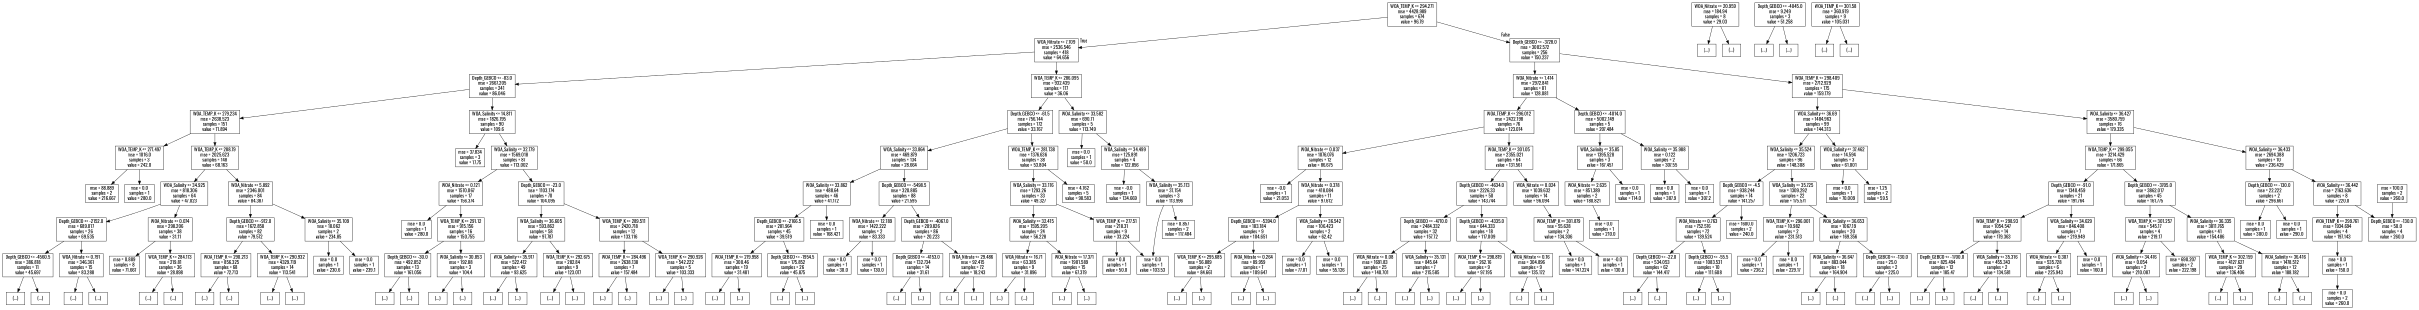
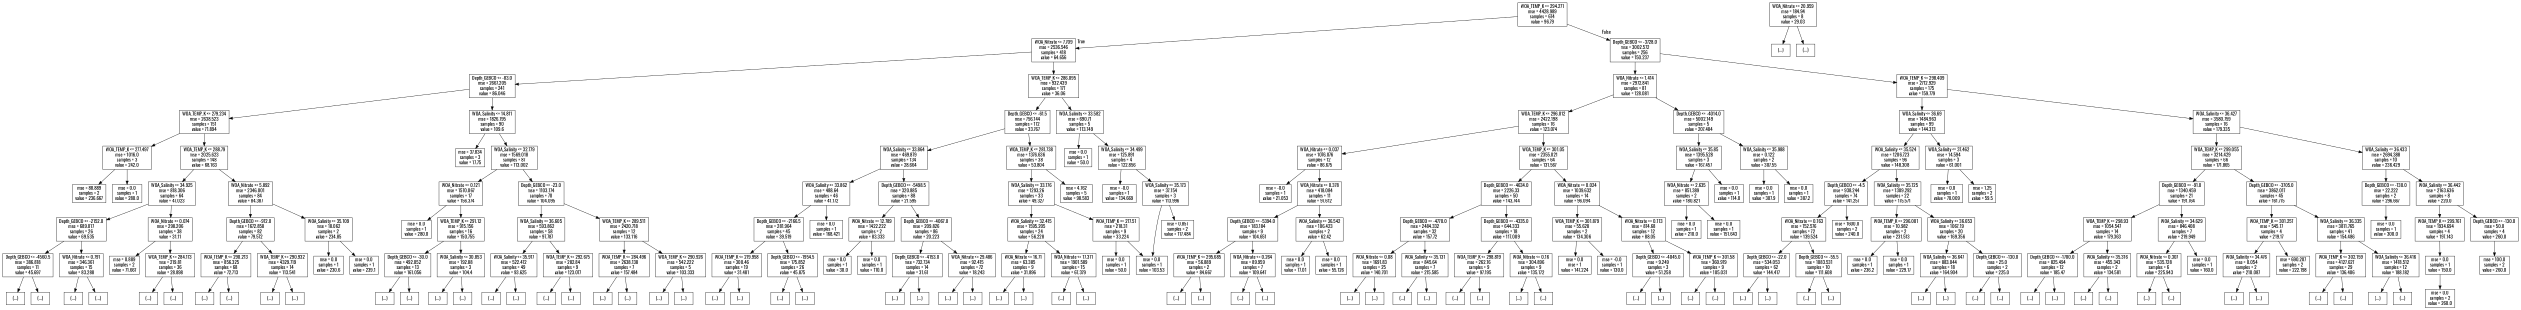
  digraph {
    fontname=Oswald
    node [fontname=Oswald shape=box]
    edge [fontname=Oswald]
    n1 [label="WOA_TEMP_K <= 294.271\nmse = 4428.989\nsamples = 674\nvalue = 96.79"]
    n2 [label="WOA_Nitrate <= 7.709\nmse = 2536.546\nsamples = 418\nvalue = 64.656"]
    n3 [label="Depth_GEBCO <= -3728.0\nmse = 3002.572\nsamples = 256\nvalue = 150.237"]
    n4 [label="Depth_GEBCO <= -83.0\nmse = 2667.205\nsamples = 241\nvalue = 86.046"]
    n5 [label="WOA_TEMP_K <= 286.095\nmse = 932.439\nsamples = 177\nvalue = 36.06"]
    n6 [label="WOA_Nitrate <= 1.414\nmse = 2972.841\nsamples = 81\nvalue = 128.081"]
    n7 [label="WOA_TEMP_K <= 298.409\nmse = 2712.929\nsamples = 175\nvalue = 159.779"]
    n8 [label="WOA_TEMP_K <= 279.234\nmse = 2638.523\nsamples = 151\nvalue = 71.894"]
    n9 [label="WOA_Salinity <= 14.811\nmse = 1826.795\nsamples = 90\nvalue = 109.6"]
    n10 [label="Depth_GEBCO <= -61.5\nmse = 756.144\nsamples = 172\nvalue = 33.767"]
    n11 [label="WOA_Salinity <= 33.582\nmse = 690.71\nsamples = 5\nvalue = 113.749"]
    n12 [label="WOA_TEMP_K <= 277.497\nmse = 1016.0\nsamples = 3\nvalue = 242.0"]
    n13 [label="WOA_TEMP_K <= 288.79\nmse = 2025.623\nsamples = 148\nvalue = 68.163"]
    n14 [label="mse = 37.834\nsamples = 3\nvalue = 17.75"]
    n15 [label="WOA_Salinity <= 32.779\nmse = 1569.018\nsamples = 87\nvalue = 113.002"]
-   n16 [label="mse = 88.889\nsamples = 2\nvalue = 216.667"]
+   n16 [label="mse = 88.889\nsamples = 2\nvalue = 236.667"]
    n17 [label="mse = 0.0\nsamples = 1\nvalue = 280.0"]
    n18 [label="WOA_Salinity <= 34.925\nmse = 818.306\nsamples = 64\nvalue = 47.023"]
    n19 [label="WOA_Nitrate <= 5.892\nmse = 2346.001\nsamples = 84\nvalue = 84.387"]
    n20 [label="Depth_GEBCO <= -2152.0\nmse = 689.017\nsamples = 26\nvalue = 69.535"]
    n21 [label="WOA_Nitrate <= 0.074\nmse = 298.206\nsamples = 38\nvalue = 31.11"]
    n22 [label="Depth_GEBCO <= -972.0\nmse = 1672.858\nsamples = 82\nvalue = 79.572"]
    n23 [label="WOA_Salinity <= 35.109\nmse = 18.062\nsamples = 2\nvalue = 234.85"]
    n24 [label="Depth_GEBCO <= -4560.5\nmse = 386.818\nsamples = 11\nvalue = 45.697"]
    n25 [label="WOA_Nitrate <= 0.791\nmse = 346.361\nsamples = 15\nvalue = 83.288"]
-   n26 [label="mse = 0.889\nsamples = 8\nvalue = 71.667"]
+   n26 [label="mse = 0.889\nsamples = 2\nvalue = 71.667"]
    n27 [label="WOA_TEMP_K <= 284.173\nmse = 219.81\nsamples = 36\nvalue = 28.898"]
    n28 [label="(...)"]
    n29 [label="(...)"]
    n30 [label="(...)"]
    n31 [label="(...)"]
    n32 [label="(...)"]
    n33 [label="(...)"]
    n34 [label="WOA_TEMP_K <= 290.213\nmse = 856.325\nsamples = 68\nvalue = 72.713"]
    n35 [label="WOA_TEMP_K <= 290.932\nmse = 4329.719\nsamples = 14\nvalue = 113.541"]
    n36 [label="mse = 0.0\nsamples = 1\nvalue = 230.6"]
    n37 [label="mse = 0.0\nsamples = 1\nvalue = 239.1"]
    n38 [label="(...)"]
    n39 [label="(...)"]
    n40 [label="(...)"]
    n41 [label="(...)"]
    n42 [label="WOA_Nitrate <= 0.121\nmse = 1570.067\nsamples = 17\nvalue = 156.374"]
    n43 [label="Depth_GEBCO <= -23.0\nmse = 1103.174\nsamples = 70\nvalue = 104.095"]
    n44 [label="mse = 0.0\nsamples = 1\nvalue = 280.0"]
    n45 [label="WOA_TEMP_K <= 291.12\nmse = 915.156\nsamples = 16\nvalue = 150.755"]
    n46 [label="WOA_Salinity <= 36.605\nmse = 593.862\nsamples = 58\nvalue = 97.787"]
    n47 [label="WOA_TEMP_K <= 289.511\nmse = 2420.718\nsamples = 12\nvalue = 133.116"]
    n48 [label="Depth_GEBCO <= -30.0\nmse = 492.052\nsamples = 13\nvalue = 161.056"]
    n49 [label="WOA_Salinity <= 30.853\nmse = 192.88\nsamples = 3\nvalue = 104.4"]
    n50 [label="(...)"]
    n51 [label="(...)"]
    n52 [label="(...)"]
    n53 [label="(...)"]
    n54 [label="WOA_Salinity <= 35.917\nmse = 522.472\nsamples = 49\nvalue = 93.625"]
    n55 [label="WOA_TEMP_K <= 292.675\nmse = 282.84\nsamples = 9\nvalue = 123.077"]
    n56 [label="WOA_TEMP_K <= 284.496\nmse = 2638.138\nsamples = 7\nvalue = 157.484"]
    n57 [label="WOA_TEMP_K <= 290.926\nmse = 542.222\nsamples = 5\nvalue = 103.333"]
    n58 [label="(...)"]
    n59 [label="(...)"]
    n60 [label="(...)"]
    n61 [label="(...)"]
    n62 [label="(...)"]
    n63 [label="(...)"]
    n64 [label="(...)"]
    n65 [label="(...)"]
    n66 [label="WOA_Salinity <= 33.864\nmse = 469.879\nsamples = 134\nvalue = 28.664"]
    n67 [label="WOA_TEMP_K <= 281.738\nmse = 1376.636\nsamples = 38\nvalue = 53.804"]
    n68 [label="mse = 0.0\nsamples = 1\nvalue = 50.0"]
    n69 [label="WOA_Salinity <= 34.499\nmse = 125.891\nsamples = 4\nvalue = 122.856"]
    n70 [label="WOA_Salinity <= 33.862\nmse = 488.64\nsamples = 46\nvalue = 41.172"]
    n71 [label="Depth_GEBCO <= -5498.5\nmse = 320.885\nsamples = 88\nvalue = 21.595"]
    n72 [label="WOA_Salinity <= 33.176\nmse = 1293.26\nsamples = 33\nvalue = 49.327"]
    n73 [label="mse = 4.762\nsamples = 5\nvalue = 98.583"]
    n74 [label="Depth_GEBCO <= -2166.5\nmse = 281.964\nsamples = 45\nvalue = 39.519"]
    n75 [label="mse = 0.0\nsamples = 1\nvalue = 168.421"]
    n76 [label="WOA_Nitrate <= 12.789\nmse = 1422.222\nsamples = 2\nvalue = 83.333"]
    n77 [label="Depth_GEBCO <= -4067.0\nmse = 209.826\nsamples = 86\nvalue = 20.223"]
    n78 [label="WOA_TEMP_K <= 279.958\nmse = 300.46\nsamples = 19\nvalue = 31.481"]
    n79 [label="Depth_GEBCO <= -1954.5\nmse = 175.852\nsamples = 26\nvalue = 45.875"]
    n80 [label="(...)"]
    n81 [label="(...)"]
    n82 [label="(...)"]
    n83 [label="(...)"]
    n84 [label="mse = 0.0\nsamples = 1\nvalue = 30.0"]
-   n85 [label="mse = 0.0\nsamples = 1\nvalue = 130.0"]
+   n85 [label="mse = 0.0\nsamples = 1\nvalue = 110.0"]
    n86 [label="Depth_GEBCO <= -4153.0\nmse = 732.734\nsamples = 14\nvalue = 31.61"]
    n87 [label="WOA_Nitrate <= 29.486\nmse = 92.415\nsamples = 72\nvalue = 18.243"]
    n88 [label="(...)"]
    n89 [label="(...)"]
    n90 [label="(...)"]
    n91 [label="(...)"]
    n92 [label="WOA_Salinity <= 32.415\nmse = 1595.205\nsamples = 24\nvalue = 56.228"]
    n93 [label="WOA_TEMP_K <= 277.51\nmse = 218.31\nsamples = 9\nvalue = 33.224"]
    n94 [label="WOA_Nitrate <= 16.71\nmse = 63.385\nsamples = 9\nvalue = 31.896"]
    n95 [label="WOA_Nitrate <= 17.371\nmse = 1901.589\nsamples = 15\nvalue = 67.379"]
    n96 [label="mse = 0.0\nsamples = 1\nvalue = 50.0"]
    n97 [label="mse = 0.0\nsamples = 1\nvalue = 103.53"]
    n98 [label="(...)"]
    n99 [label="(...)"]
    n100 [label="(...)"]
    n101 [label="(...)"]
    n102 [label="WOA_Nitrate <= 20.959\nmse = 184.94\nsamples = 8\nvalue = 29.03"]
    n103 [label="(...)"]
    n104 [label="(...)"]
    n105 [label="mse = -0.0\nsamples = 1\nvalue = 134.669"]
    n106 [label="WOA_Salinity <= 35.173\nmse = 37.154\nsamples = 3\nvalue = 113.996"]
    n107 [label="mse = 0.857\nsamples = 2\nvalue = 117.484"]
    n108 [label="WOA_TEMP_K <= 296.012\nmse = 2422.198\nsamples = 76\nvalue = 123.074"]
    n109 [label="Depth_GEBCO <= -4014.0\nmse = 5002.149\nsamples = 5\nvalue = 207.484"]
    n110 [label="WOA_Salinity <= 36.69\nmse = 1484.963\nsamples = 99\nvalue = 144.313"]
    n111 [label="WOA_Salinity <= 36.427\nmse = 3580.759\nsamples = 76\nvalue = 179.335"]
    n112 [label="WOA_Nitrate <= 0.037\nmse = 1076.076\nsamples = 12\nvalue = 86.675"]
    n113 [label="WOA_TEMP_K <= 301.05\nmse = 2355.021\nsamples = 64\nvalue = 131.567"]
    n114 [label="WOA_Salinity <= 35.85\nmse = 1395.528\nsamples = 3\nvalue = 167.457"]
    n115 [label="WOA_Salinity <= 35.988\nmse = 0.122\nsamples = 2\nvalue = 307.55"]
    n116 [label="mse = -0.0\nsamples = 1\nvalue = 21.053"]
    n117 [label="WOA_Nitrate <= 0.378\nmse = 418.084\nsamples = 11\nvalue = 97.612"]
    n118 [label="Depth_GEBCO <= -4634.0\nmse = 2226.33\nsamples = 50\nvalue = 143.744"]
    n119 [label="WOA_Nitrate <= 0.024\nmse = 1039.632\nsamples = 14\nvalue = 96.094"]
    n120 [label="Depth_GEBCO <= -5394.0\nmse = 183.184\nsamples = 9\nvalue = 104.651"]
    n121 [label="WOA_Salinity <= 36.542\nmse = 106.423\nsamples = 2\nvalue = 62.42"]
    n122 [label="WOA_TEMP_K <= 295.685\nmse = 56.889\nsamples = 2\nvalue = 84.667"]
    n123 [label="WOA_Nitrate <= 0.264\nmse = 89.959\nsamples = 7\nvalue = 109.647"]
    n124 [label="mse = 0.0\nsamples = 1\nvalue = 77.01"]
    n125 [label="mse = 0.0\nsamples = 1\nvalue = 55.126"]
    n126 [label="(...)"]
    n127 [label="(...)"]
    n128 [label="(...)"]
    n129 [label="(...)"]
    n130 [label="Depth_GEBCO <= -4770.0\nmse = 2484.332\nsamples = 32\nvalue = 157.72"]
    n131 [label="Depth_GEBCO <= -4335.0\nmse = 644.333\nsamples = 18\nvalue = 117.009"]
    n132 [label="WOA_TEMP_K <= 301.879\nmse = 55.628\nsamples = 2\nvalue = 134.306"]
+   n133 [label="WOA_Nitrate <= 0.113\nmse = 874.68\nsamples = 12\nvalue = 88.05"]
    n134 [label="WOA_Nitrate <= 0.08\nmse = 1691.83\nsamples = 25\nvalue = 140.701"]
    n135 [label="WOA_Salinity <= 35.131\nmse = 845.64\nsamples = 7\nvalue = 215.585"]
    n136 [label="WOA_TEMP_K <= 298.819\nmse = 262.16\nsamples = 9\nvalue = 97.195"]
    n137 [label="WOA_Nitrate <= 0.16\nmse = 304.896\nsamples = 9\nvalue = 135.172"]
    n138 [label="(...)"]
    n139 [label="(...)"]
    n140 [label="(...)"]
    n141 [label="(...)"]
    n142 [label="(...)"]
    n143 [label="(...)"]
    n144 [label="(...)"]
    n145 [label="(...)"]
-   n146 [label="mse = 0.0\nsamples = 1\nvalue = 147.224"]
+   n146 [label="mse = 0.0\nmse = 1\nvalue = 147.224"]
    n147 [label="mse = -0.0\nsamples = 1\nvalue = 130.0"]
    n148 [label="Depth_GEBCO <= -4045.0\nmse = 9.249\nsamples = 3\nvalue = 51.258"]
    n149 [label="WOA_TEMP_K <= 301.58\nmse = 360.979\nsamples = 9\nvalue = 105.031"]
    n150 [label="(...)"]
    n151 [label="(...)"]
    n152 [label="(...)"]
    n153 [label="(...)"]
    n154 [label="WOA_Nitrate <= 2.635\nmse = 851.389\nsamples = 2\nvalue = 180.821"]
    n155 [label="mse = 0.0\nsamples = 1\nvalue = 114.0"]
    n156 [label="mse = 0.0\nsamples = 1\nvalue = 307.9"]
    n157 [label="mse = 0.0\nsamples = 1\nvalue = 307.2"]
    n158 [label="mse = 0.0\nsamples = 1\nvalue = 210.0"]
+   n159 [label="mse = 0.0\nsamples = 1\nvalue = 151.643"]
    n160 [label="WOA_Salinity <= 35.524\nmse = 1206.723\nsamples = 96\nvalue = 148.308"]
    n161 [label="WOA_Salinity <= 37.462\nmse = 14.594\nsamples = 3\nvalue = 61.001"]
    n162 [label="WOA_TEMP_K <= 299.055\nmse = 3214.429\nsamples = 66\nvalue = 171.865"]
    n163 [label="WOA_Salinity <= 36.433\nmse = 2694.388\nsamples = 10\nvalue = 236.429"]
    n164 [label="Depth_GEBCO <= -4.5\nmse = 938.244\nsamples = 74\nvalue = 141.257"]
    n165 [label="WOA_Salinity <= 35.725\nmse = 1309.292\nsamples = 22\nvalue = 175.571"]
    n166 [label="mse = 0.0\nsamples = 1\nvalue = 70.009"]
    n167 [label="mse = 1.25\nsamples = 2\nvalue = 59.5"]
    n168 [label="WOA_Nitrate <= 0.763\nmse = 752.576\nsamples = 72\nvalue = 139.524"]
    n169 [label="mse = 1600.0\nsamples = 2\nvalue = 240.0"]
    n170 [label="WOA_TEMP_K <= 296.001\nmse = 10.982\nsamples = 2\nvalue = 231.513"]
    n171 [label="WOA_Salinity <= 36.653\nmse = 1067.19\nsamples = 20\nvalue = 169.356"]
    n172 [label="Depth_GEBCO <= -22.0\nmse = 534.053\nsamples = 62\nvalue = 144.417"]
    n173 [label="Depth_GEBCO <= -55.5\nmse = 1083.531\nsamples = 10\nvalue = 111.608"]
    n174 [label="(...)"]
    n175 [label="(...)"]
    n176 [label="(...)"]
    n177 [label="(...)"]
    n178 [label="mse = 0.0\nsamples = 1\nvalue = 236.2"]
    n179 [label="mse = 0.0\nsamples = 1\nvalue = 229.17"]
    n180 [label="WOA_Salinity <= 36.647\nmse = 883.044\nsamples = 18\nvalue = 164.904"]
    n181 [label="Depth_GEBCO <= -130.0\nmse = 25.0\nsamples = 2\nvalue = 225.0"]
    n182 [label="(...)"]
    n183 [label="(...)"]
    n184 [label="(...)"]
    n185 [label="(...)"]
    n186 [label="Depth_GEBCO <= -91.0\nmse = 1340.459\nsamples = 21\nvalue = 191.764"]
    n187 [label="Depth_GEBCO <= -3705.0\nmse = 3862.017\nsamples = 45\nvalue = 161.775"]
    n188 [label="Depth_GEBCO <= -130.0\nmse = 22.222\nsamples = 2\nvalue = 296.667"]
    n189 [label="WOA_Salinity <= 36.442\nmse = 2163.636\nsamples = 8\nvalue = 220.0"]
    n190 [label="WOA_TEMP_K <= 298.93\nmse = 1054.547\nsamples = 14\nvalue = 179.363"]
    n191 [label="WOA_Salinity <= 34.629\nmse = 846.408\nsamples = 7\nvalue = 219.949"]
    n192 [label="WOA_TEMP_K <= 301.257\nmse = 545.17\nsamples = 4\nvalue = 219.17"]
    n193 [label="WOA_Salinity <= 36.335\nmse = 3811.765\nsamples = 41\nvalue = 154.486"]
    n194 [label="Depth_GEBCO <= -1700.0\nmse = 825.494\nsamples = 12\nvalue = 185.47"]
    n195 [label="WOA_Salinity <= 35.316\nmse = 455.343\nsamples = 2\nvalue = 134.581"]
    n196 [label="WOA_Nitrate <= 0.307\nmse = 535.728\nsamples = 6\nvalue = 225.943"]
    n197 [label="mse = 0.0\nsamples = 1\nvalue = 160.0"]
    n198 [label="(...)"]
    n199 [label="(...)"]
    n200 [label="(...)"]
    n201 [label="(...)"]
    n202 [label="(...)"]
    n203 [label="(...)"]
    n204 [label="WOA_Salinity <= 34.476\nmse = 0.054\nsamples = 2\nvalue = 210.087"]
    n205 [label="mse = 690.207\nsamples = 2\nvalue = 222.198"]
    n206 [label="WOA_TEMP_K <= 302.159\nmse = 4127.627\nsamples = 29\nvalue = 136.406"]
    n207 [label="WOA_Salinity <= 36.416\nmse = 1478.512\nsamples = 12\nvalue = 188.182"]
    n208 [label="(...)"]
    n209 [label="(...)"]
    n210 [label="(...)"]
    n211 [label="(...)"]
    n212 [label="(...)"]
    n213 [label="(...)"]
    n214 [label="mse = 0.0\nsamples = 1\nvalue = 300.0"]
-   n215 [label="mse = 0.0\nsamples = 1\nvalue = 290.0"]
    n216 [label="WOA_TEMP_K <= 299.761\nmse = 1934.694\nsamples = 4\nvalue = 197.143"]
    n217 [label="Depth_GEBCO <= -130.0\nmse = 50.0\nsamples = 4\nvalue = 260.0"]
    n218 [label="mse = 0.0\nsamples = 1\nvalue = 150.0"]
    n219 [label="mse = 100.0\nsamples = 2\nvalue = 260.0"]
    n220 [label="mse = 0.0\nsamples = 2\nvalue = 260.0"]
    n1 -> n2 [headlabel=True labelangle=45 labeldistance=2.5]
    n1 -> n3 [headlabel=False labelangle=-45 labeldistance=2.5]
    n2 -> n4
    n2 -> n5
    n3 -> n6
    n3 -> n7
    n4 -> n8
    n4 -> n9
    n5 -> n10
    n5 -> n11
    n6 -> n108
    n6 -> n109
    n7 -> n110
    n7 -> n111
    n8 -> n12
    n8 -> n13
    n9 -> n14
    n9 -> n15
    n10 -> n66
    n10 -> n67
    n11 -> n68
    n11 -> n69
    n12 -> n16
    n12 -> n17
    n13 -> n18
    n13 -> n19
    n15 -> n42
    n15 -> n43
    n18 -> n20
    n18 -> n21
    n19 -> n22
    n19 -> n23
    n20 -> n24
    n20 -> n25
    n21 -> n26
    n21 -> n27
    n22 -> n34
    n22 -> n35
    n23 -> n36
    n23 -> n37
    n24 -> n28
    n24 -> n29
    n25 -> n30
    n25 -> n31
    n27 -> n32
    n27 -> n33
    n34 -> n38
    n34 -> n39
    n35 -> n40
    n35 -> n41
    n42 -> n44
    n42 -> n45
    n43 -> n46
    n43 -> n47
    n45 -> n48
    n45 -> n49
    n46 -> n54
    n46 -> n55
    n47 -> n56
    n47 -> n57
    n48 -> n50
    n48 -> n51
    n49 -> n52
    n49 -> n53
    n54 -> n58
    n54 -> n59
    n55 -> n60
    n55 -> n61
    n56 -> n62
    n56 -> n63
    n57 -> n64
    n57 -> n65
    n66 -> n70
    n66 -> n71
    n67 -> n72
    n67 -> n73
    n69 -> n105
    n69 -> n106
    n70 -> n74
    n70 -> n75
    n71 -> n76
    n71 -> n77
    n72 -> n92
    n72 -> n93
    n74 -> n78
    n74 -> n79
    n76 -> n84
    n76 -> n85
    n77 -> n86
    n77 -> n87
    n78 -> n80
    n78 -> n81
    n79 -> n82
    n79 -> n83
    n86 -> n88
    n86 -> n89
    n87 -> n90
    n87 -> n91
    n92 -> n94
    n92 -> n95
    n93 -> n96
    n93 -> n97
    n94 -> n98
    n94 -> n99
    n95 -> n100
    n95 -> n101
    n102 -> n103
    n102 -> n104
    n106 -> n97
    n106 -> n107
    n108 -> n112
    n108 -> n113
    n109 -> n114
    n109 -> n115
    n110 -> n160
    n110 -> n161
    n111 -> n162
    n111 -> n163
    n112 -> n116
    n112 -> n117
    n113 -> n118
    n113 -> n119
    n114 -> n154
    n114 -> n155
    n115 -> n156
    n115 -> n157
    n117 -> n120
    n117 -> n121
    n118 -> n130
    n118 -> n131
    n119 -> n132
+   n119 -> n133
    n120 -> n122
    n120 -> n123
    n121 -> n124
    n121 -> n125
    n122 -> n126
    n122 -> n127
    n123 -> n128
    n123 -> n129
    n130 -> n134
    n130 -> n135
    n131 -> n136
    n131 -> n137
    n132 -> n146
    n132 -> n147
+   n133 -> n148
+   n133 -> n149
    n134 -> n138
    n134 -> n139
    n135 -> n140
    n135 -> n141
    n136 -> n142
    n136 -> n143
    n137 -> n144
    n137 -> n145
    n148 -> n150
    n148 -> n151
    n149 -> n152
    n149 -> n153
    n154 -> n158
+   n154 -> n159
    n160 -> n164
    n160 -> n165
    n161 -> n166
    n161 -> n167
    n162 -> n186
    n162 -> n187
    n163 -> n188
    n163 -> n189
    n164 -> n168
    n164 -> n169
    n165 -> n170
    n165 -> n171
    n168 -> n172
    n168 -> n173
    n170 -> n178
    n170 -> n179
    n171 -> n180
    n171 -> n181
    n172 -> n174
    n172 -> n175
    n173 -> n176
    n173 -> n177
    n180 -> n182
    n180 -> n183
    n181 -> n184
    n181 -> n185
    n186 -> n190
    n186 -> n191
    n187 -> n192
    n187 -> n193
    n188 -> n214
-   n188 -> n215
    n189 -> n216
    n189 -> n217
    n190 -> n194
    n190 -> n195
    n191 -> n196
    n191 -> n197
    n192 -> n204
    n192 -> n205
    n193 -> n206
    n193 -> n207
    n194 -> n198
    n194 -> n199
    n195 -> n200
    n195 -> n201
    n196 -> n202
    n196 -> n203
    n204 -> n208
    n204 -> n209
    n206 -> n210
    n206 -> n211
    n207 -> n212
    n207 -> n213
    n216 -> n218
-   n219 -> n217
+   n217 -> n219
    n218 -> n220
  }
